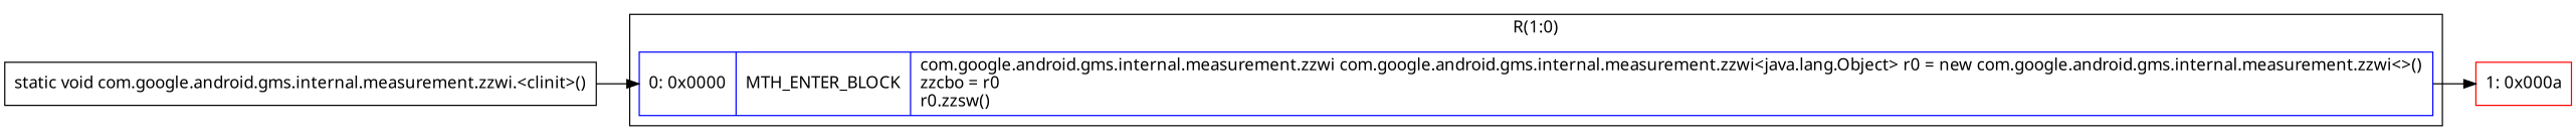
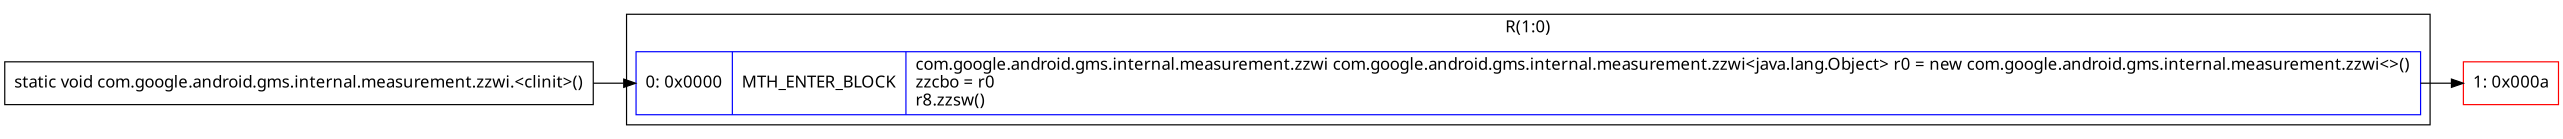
  digraph {
    rankdir=LR
    fontname="Noto Sans"
    node [shape=record fontname="Noto Sans"]
    edge [fontname="Noto Sans"]
-   n1 [color=blue label="{0\:\ 0x0000|MTH_ENTER_BLOCK\l|com.google.android.gms.internal.measurement.zzwi com.google.android.gms.internal.measurement.zzwi\<java.lang.Object\> r0 = new com.google.android.gms.internal.measurement.zzwi\<\>()\lzzcbo = r0\lr0.zzsw()\l}"]
+   n1 [color=blue label="{0\:\ 0x0000|MTH_ENTER_BLOCK\l|com.google.android.gms.internal.measurement.zzwi com.google.android.gms.internal.measurement.zzwi\<java.lang.Object\> r0 = new com.google.android.gms.internal.measurement.zzwi\<\>()\lzzcbo = r0\lr8.zzsw()\l}"]
    n2 [color=red label="{1\:\ 0x000a}"]
    n3 [label="{static void com.google.android.gms.internal.measurement.zzwi.\<clinit\>() }"]
    subgraph cluster_1 {
      label="R(1:0)"
      n1
    }
    n1 -> n2
    n3 -> n1
  }
